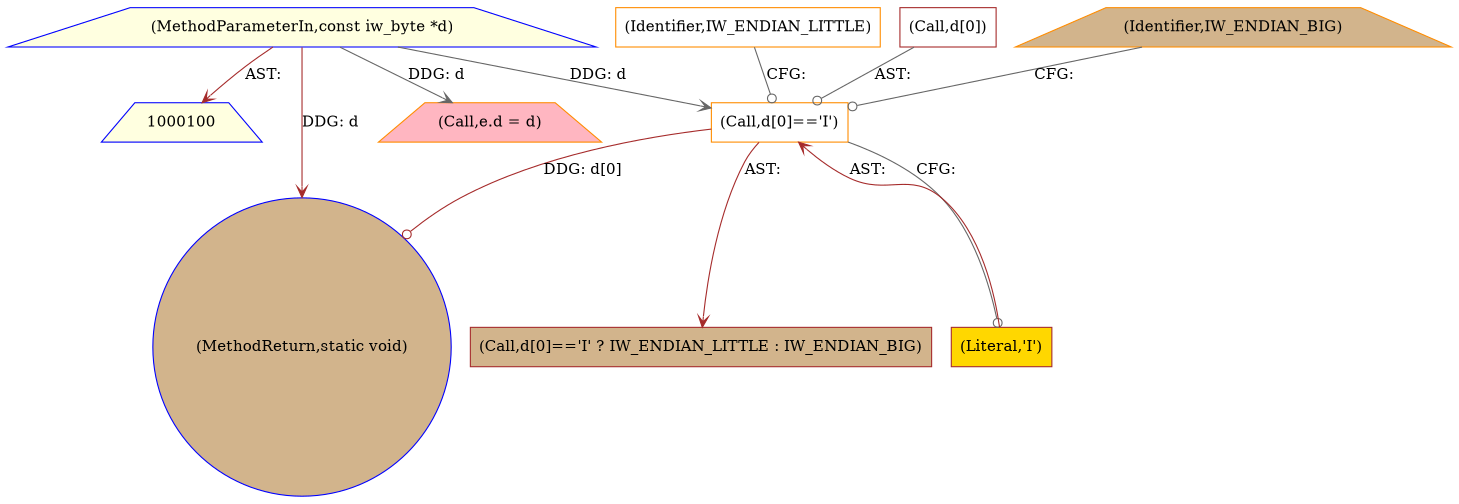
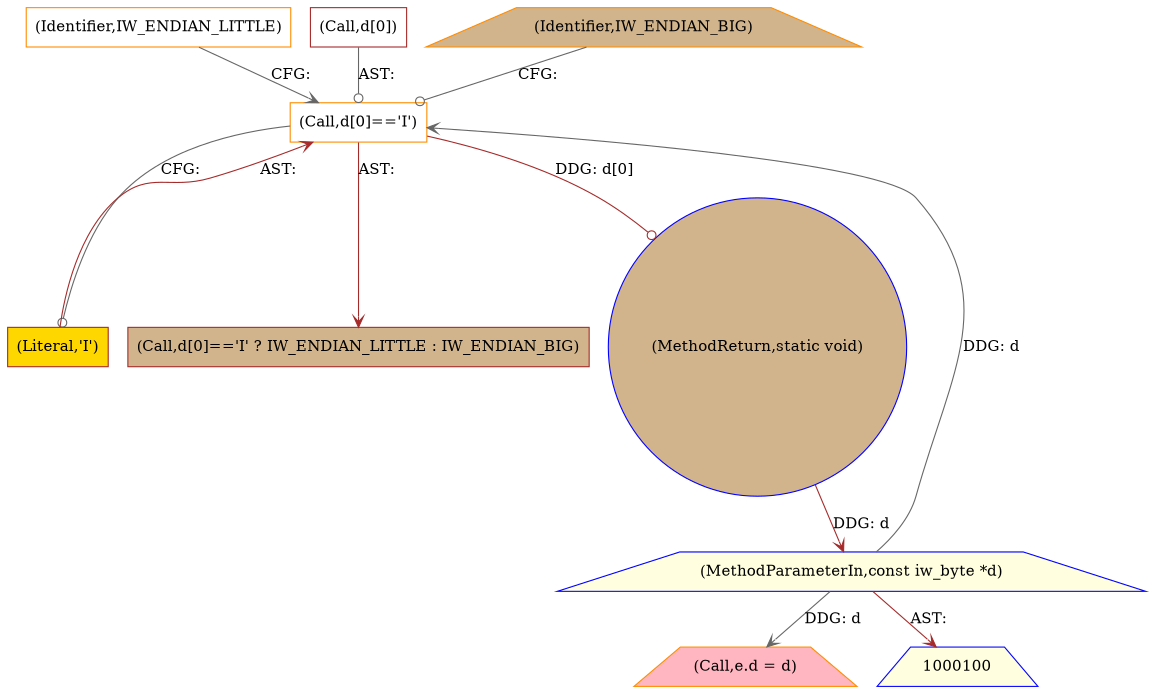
  digraph {
    node [color=darkorange fillcolor=white shape=box style=filled]
    edge [arrowhead=vee color=gray40]
    n1 [label="(Call,d[0]=='I')"]
    n2 [color=brown fillcolor=gold label="(Literal,'I')"]
    n3 [color=brown fillcolor=tan label="(Call,d[0]=='I' ? IW_ENDIAN_LITTLE : IW_ENDIAN_BIG)"]
    n4 [color=blue fillcolor=tan label="(MethodReturn,static void)" shape=circle]
    n5 [color=blue fillcolor=lightyellow label="(MethodParameterIn,const iw_byte *d)" shape=trapezium]
    n6 [fillcolor=lightpink label="(Call,e.d = d)" shape=trapezium]
    1000100 [color=blue fillcolor=lightyellow shape=trapezium]
    n8 [label="(Identifier,IW_ENDIAN_LITTLE)"]
    n9 [color=brown label="(Call,d[0])"]
    n10 [fillcolor=tan label="(Identifier,IW_ENDIAN_BIG)" shape=trapezium]
    n1 -> n2 [arrowhead=odot label="CFG: "]
    n1 -> n3 [color=brown label="AST: "]
    n1 -> n4 [arrowhead=odot color=brown label="DDG: d[0]"]
    n2 -> n1 [color=brown label="AST: "]
    n5 -> n1 [label="DDG: d"]
-   n5 -> n4 [color=brown label="DDG: d"]
+   n4 -> n5 [color=brown label="DDG: d"]
    n5 -> n6 [label="DDG: d"]
    n5 -> 1000100 [color=brown label="AST: "]
-   n8 -> n1 [arrowhead=odot label="CFG: "]
+   n8 -> n1 [label="CFG: "]
    n9 -> n1 [arrowhead=odot label="AST: "]
    n10 -> n1 [arrowhead=odot label="CFG: "]
  }
